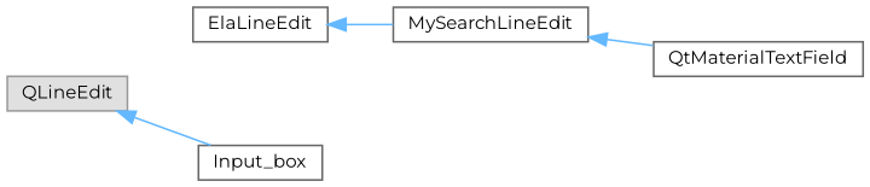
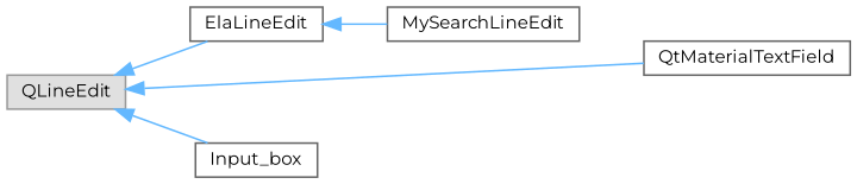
  digraph {
    fontname=Montserrat
    rankdir=LR
    node [color=grey40 fillcolor=white fontname=Montserrat fontsize=10 shape=box style=filled]
    edge [color=steelblue1 dir=back fontname=Montserrat fontsize=10 labelfontname=Helvetica labelfontsize=10 style=solid]
    n1 [color=grey60 fillcolor="#E0E0E0" height=0.2 label=QLineEdit width=0.4]
    n2 [height=0.2 label=ElaLineEdit width=0.4]
    n3 [height=0.2 label=QtMaterialTextField width=0.4]
    n4 [height=0.2 label=Input_box width=0.4]
    n5 [height=0.2 label=MySearchLineEdit width=0.4]
-   n5 -> n3
+   n1 -> n2
+   n1 -> n3
    n1 -> n4
    n2 -> n5
  }
